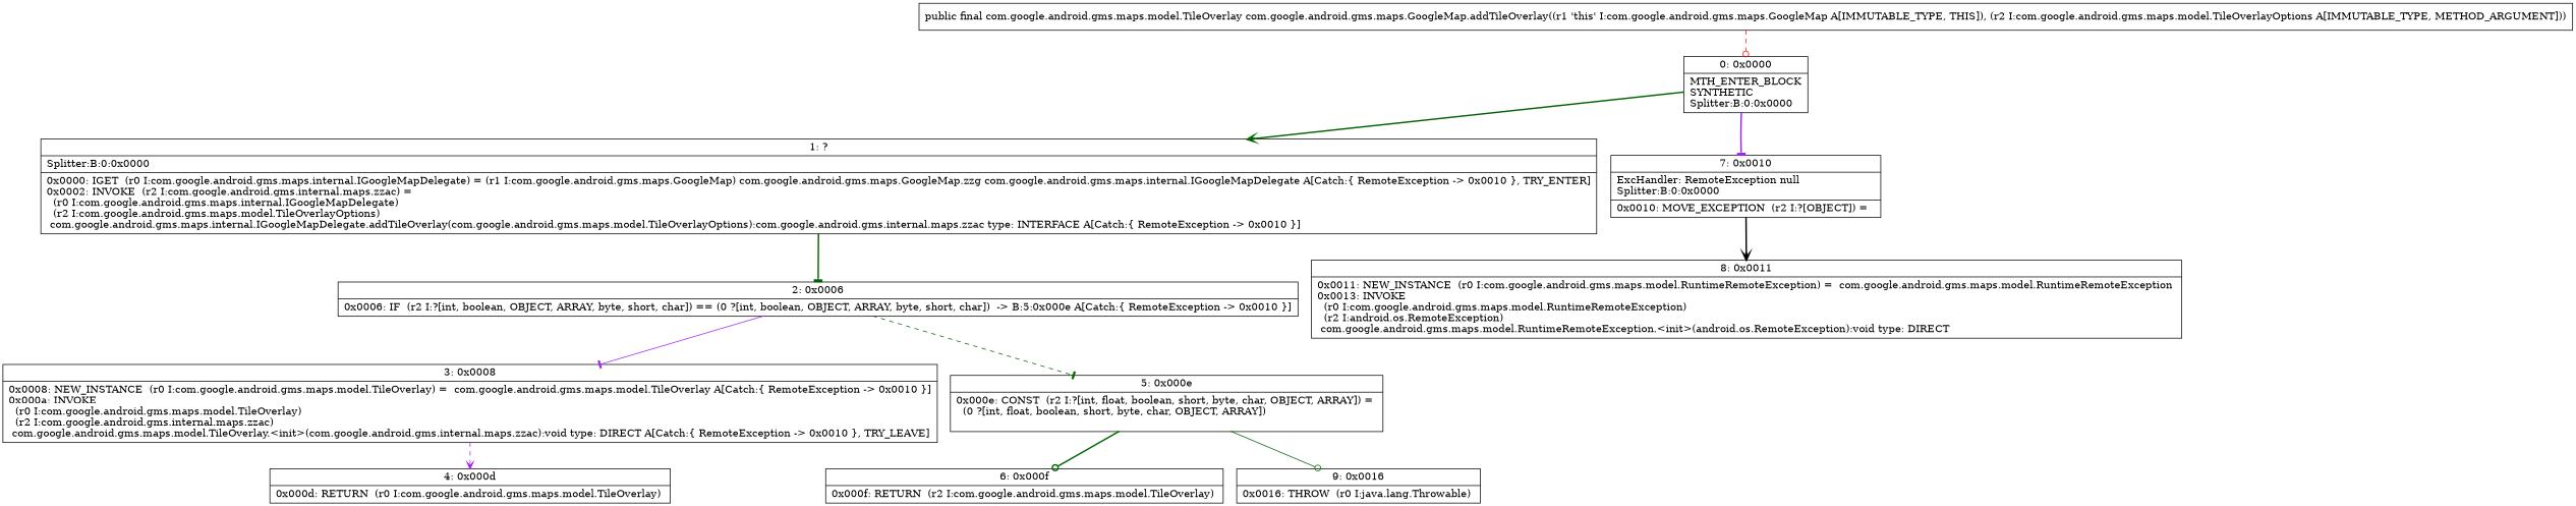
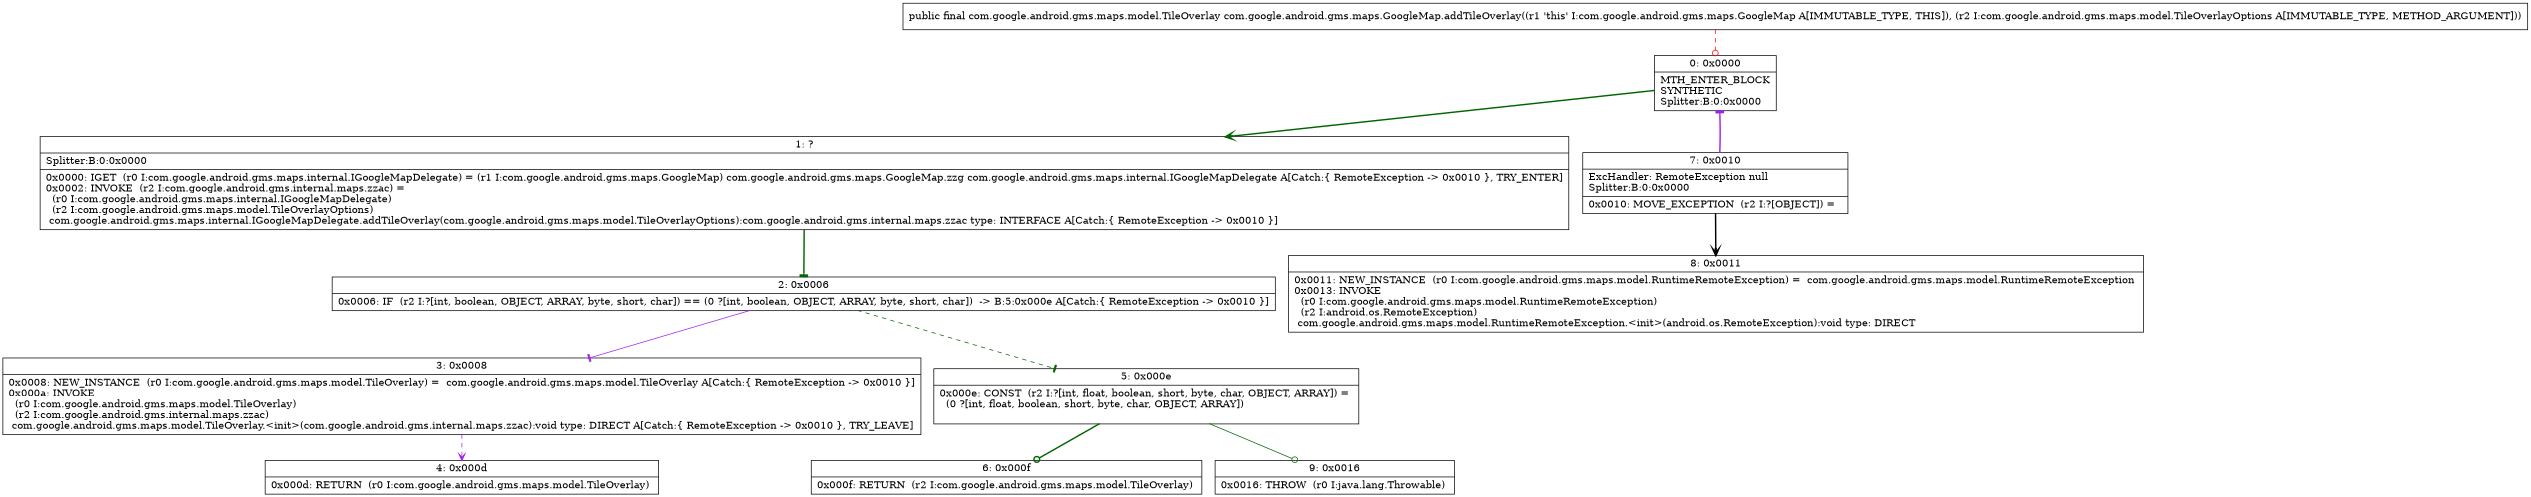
  digraph {
    node [shape=record]
    edge [arrowhead=tee color=darkgreen style=bold]
    n1 [label="{0\:\ 0x0000|MTH_ENTER_BLOCK\lSYNTHETIC\lSplitter:B:0:0x0000\l}"]
    n2 [label="{1\:\ ?|Splitter:B:0:0x0000\l|0x0000: IGET  (r0 I:com.google.android.gms.maps.internal.IGoogleMapDelegate) = (r1 I:com.google.android.gms.maps.GoogleMap) com.google.android.gms.maps.GoogleMap.zzg com.google.android.gms.maps.internal.IGoogleMapDelegate A[Catch:\{ RemoteException \-\> 0x0010 \}, TRY_ENTER]\l0x0002: INVOKE  (r2 I:com.google.android.gms.internal.maps.zzac) = \l  (r0 I:com.google.android.gms.maps.internal.IGoogleMapDelegate)\l  (r2 I:com.google.android.gms.maps.model.TileOverlayOptions)\l com.google.android.gms.maps.internal.IGoogleMapDelegate.addTileOverlay(com.google.android.gms.maps.model.TileOverlayOptions):com.google.android.gms.internal.maps.zzac type: INTERFACE A[Catch:\{ RemoteException \-\> 0x0010 \}]\l}"]
    n3 [label="{7\:\ 0x0010|ExcHandler: RemoteException null\lSplitter:B:0:0x0000\l|0x0010: MOVE_EXCEPTION  (r2 I:?[OBJECT]) =  \l}"]
    n4 [label="{2\:\ 0x0006|0x0006: IF  (r2 I:?[int, boolean, OBJECT, ARRAY, byte, short, char]) == (0 ?[int, boolean, OBJECT, ARRAY, byte, short, char])  \-\> B:5:0x000e A[Catch:\{ RemoteException \-\> 0x0010 \}]\l}"]
    n5 [label="{8\:\ 0x0011|0x0011: NEW_INSTANCE  (r0 I:com.google.android.gms.maps.model.RuntimeRemoteException) =  com.google.android.gms.maps.model.RuntimeRemoteException \l0x0013: INVOKE  \l  (r0 I:com.google.android.gms.maps.model.RuntimeRemoteException)\l  (r2 I:android.os.RemoteException)\l com.google.android.gms.maps.model.RuntimeRemoteException.\<init\>(android.os.RemoteException):void type: DIRECT \l}"]
    n6 [label="{3\:\ 0x0008|0x0008: NEW_INSTANCE  (r0 I:com.google.android.gms.maps.model.TileOverlay) =  com.google.android.gms.maps.model.TileOverlay A[Catch:\{ RemoteException \-\> 0x0010 \}]\l0x000a: INVOKE  \l  (r0 I:com.google.android.gms.maps.model.TileOverlay)\l  (r2 I:com.google.android.gms.internal.maps.zzac)\l com.google.android.gms.maps.model.TileOverlay.\<init\>(com.google.android.gms.internal.maps.zzac):void type: DIRECT A[Catch:\{ RemoteException \-\> 0x0010 \}, TRY_LEAVE]\l}"]
    n7 [label="{5\:\ 0x000e|0x000e: CONST  (r2 I:?[int, float, boolean, short, byte, char, OBJECT, ARRAY]) = \l  (0 ?[int, float, boolean, short, byte, char, OBJECT, ARRAY])\l \l}"]
    n8 [label="{4\:\ 0x000d|0x000d: RETURN  (r0 I:com.google.android.gms.maps.model.TileOverlay) \l}"]
    n9 [label="{6\:\ 0x000f|0x000f: RETURN  (r2 I:com.google.android.gms.maps.model.TileOverlay) \l}"]
    n10 [label="{9\:\ 0x0016|0x0016: THROW  (r0 I:java.lang.Throwable) \l}"]
    n11 [label="{public final com.google.android.gms.maps.model.TileOverlay com.google.android.gms.maps.GoogleMap.addTileOverlay((r1 'this' I:com.google.android.gms.maps.GoogleMap A[IMMUTABLE_TYPE, THIS]), (r2 I:com.google.android.gms.maps.model.TileOverlayOptions A[IMMUTABLE_TYPE, METHOD_ARGUMENT])) }"]
    n1 -> n2 [arrowhead=vee]
-   n1 -> n3 [color=purple]
+   n3 -> n1 [color=purple]
    n2 -> n4
    n3 -> n5 [arrowhead=vee color=black]
    n4 -> n6 [color=purple style=solid]
    n4 -> n7 [style=dashed]
    n6 -> n8 [arrowhead=vee color=purple style=dashed]
    n7 -> n9 [arrowhead=odot]
    n7 -> n10 [arrowhead=odot style=solid]
    n11 -> n1 [arrowhead=odot color=red style=dashed]
  }
